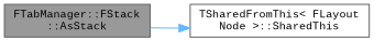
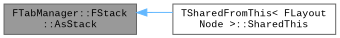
  digraph {
    rankdir=LR
    fontname="Liberation Mono"
    node [fontname="Liberation Mono" fontsize=10 shape=box style=filled]
    n1 [color=gray40 fillcolor=grey60 fontcolor=black height=0.2 label="FTabManager::FStack\l::AsStack" width=0.4]
    n2 [color=grey40 fillcolor=white height=0.2 label="TSharedFromThis\< FLayout\lNode \>::SharedThis" width=0.4]
-   n1 -> n2 [color=steelblue1 fontname="Liberation Mono" fontsize=10 labelfontname=Helvetica labelfontsize=10 style=solid]
+   n2 -> n1 [color=steelblue1 fontname="Liberation Mono" fontsize=10 labelfontname=Helvetica labelfontsize=10 style=solid]
  }
